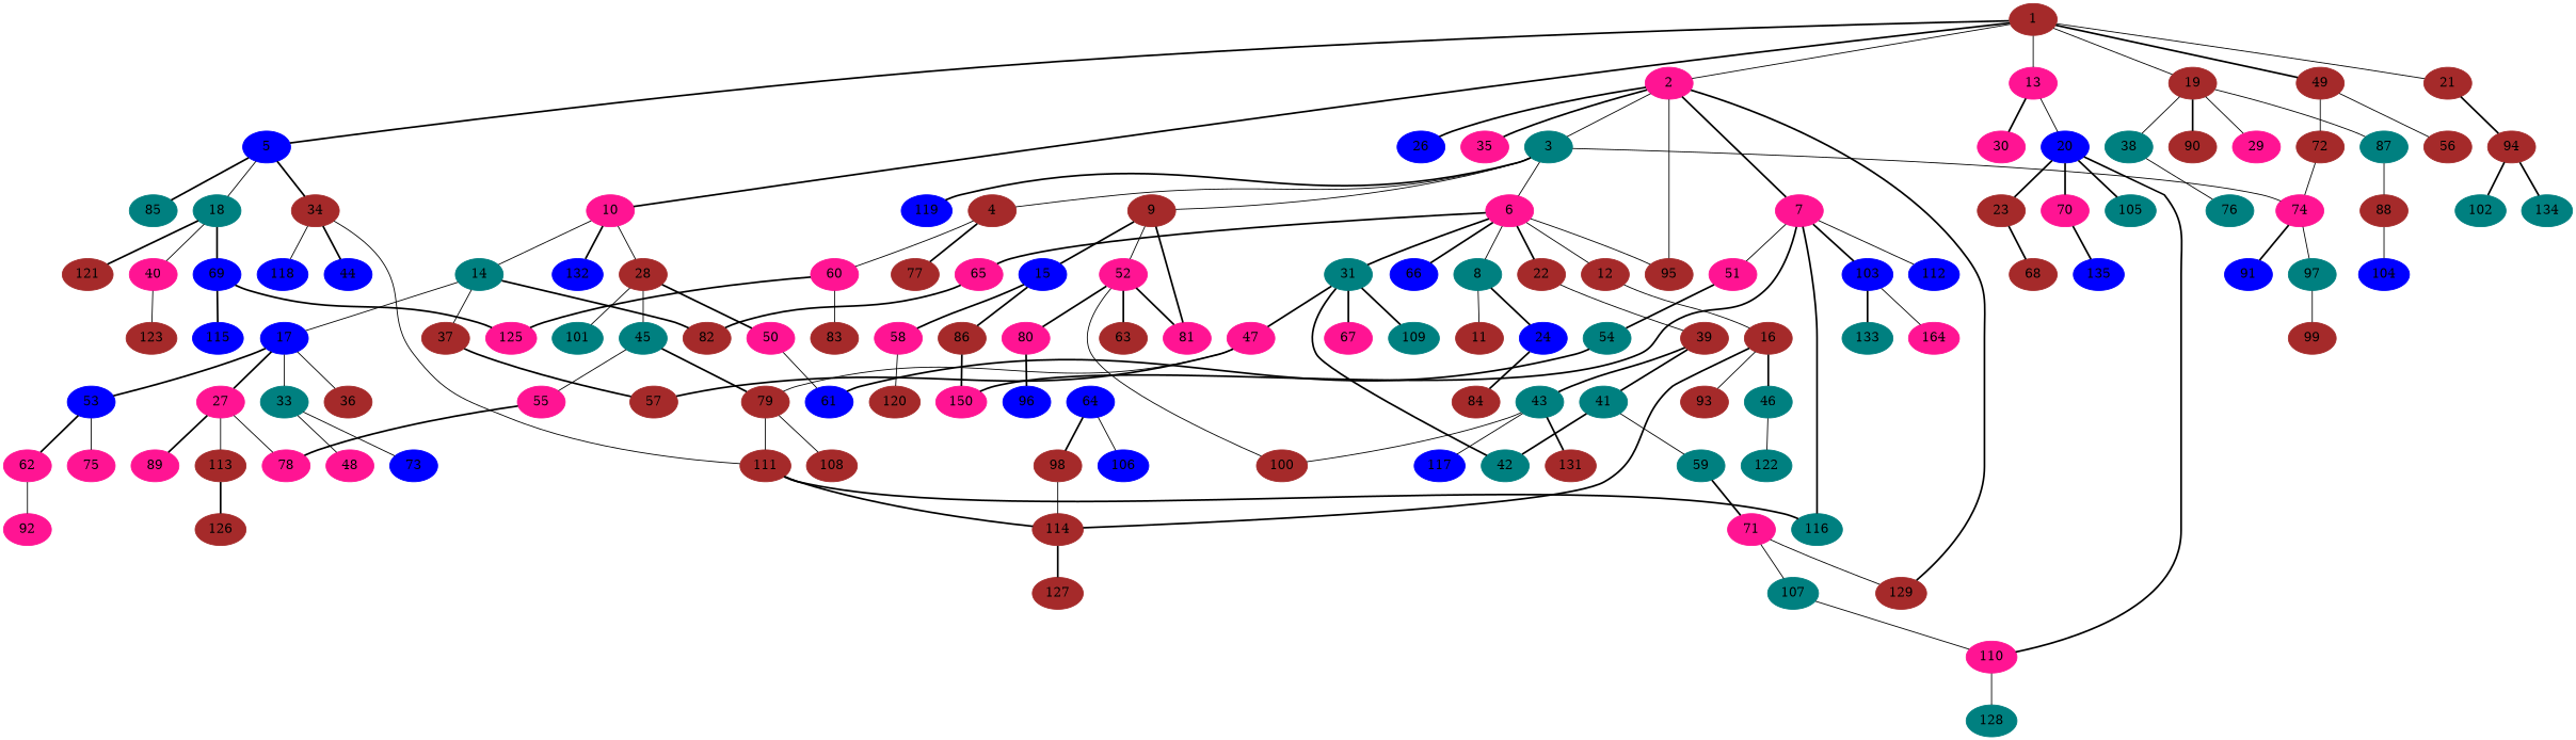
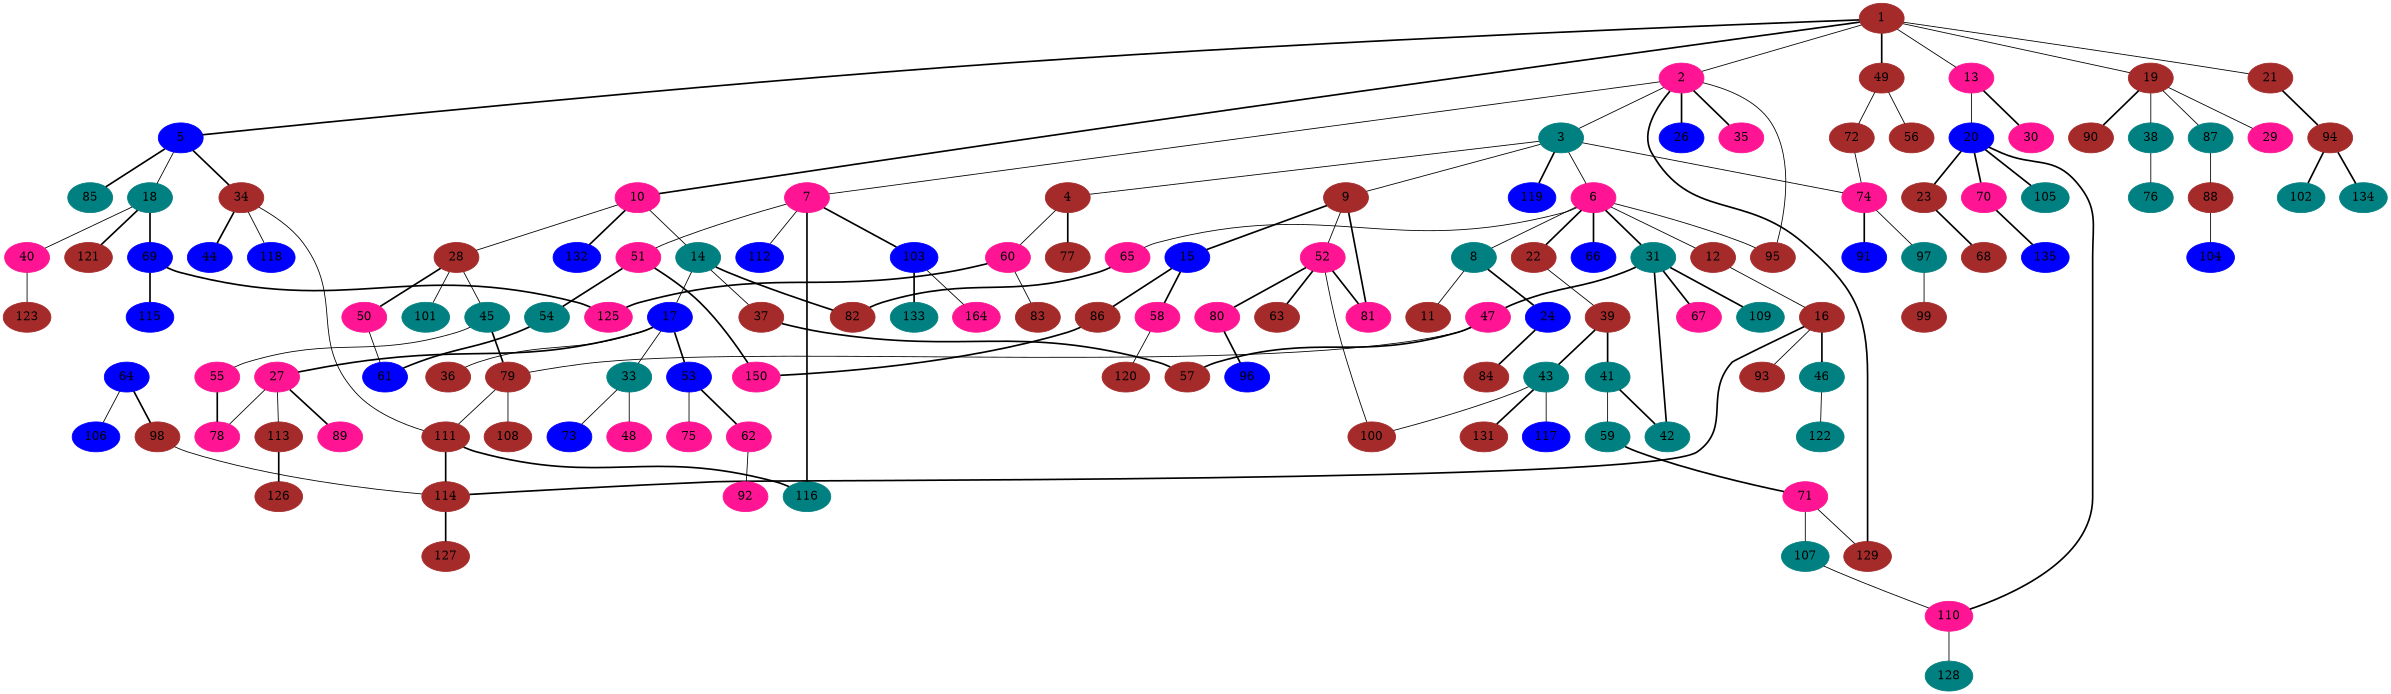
  graph {
    node [color=brown style=filled]
    edge [style=bold]
    2 [color=deeppink]
    1
    5 [color=blue]
    10 [color=deeppink]
    13 [color=deeppink]
    19
    21
    49
    3 [color=teal]
    7 [color=deeppink]
    26 [color=blue]
    35 [color=deeppink]
    95
    129
    18 [color=teal]
    34
    85 [color=teal]
    14 [color=teal]
    28
    132 [color=blue]
    20 [color=blue]
    30 [color=deeppink]
    29 [color=deeppink]
    38 [color=teal]
    87 [color=teal]
    90
    94
    56
    72
    4
    6 [color=deeppink]
    9
    74 [color=deeppink]
    119 [color=blue]
    103 [color=blue]
    112 [color=blue]
    116 [color=teal]
    n38 [color=deeppink label=150]
    51 [color=deeppink]
    60 [color=deeppink]
    77
    8 [color=teal]
    12
    22
    31 [color=teal]
    65 [color=deeppink]
    66 [color=blue]
    15 [color=blue]
    52 [color=deeppink]
    81 [color=deeppink]
    91 [color=blue]
    97 [color=teal]
    83
    125 [color=deeppink]
    40 [color=deeppink]
    69 [color=blue]
    121
    44 [color=blue]
    111
    118 [color=blue]
    11
    24 [color=blue]
    16
    39
    42 [color=teal]
    47 [color=deeppink]
    67 [color=deeppink]
    109 [color=teal]
    82
    n70 [color=deeppink label=164]
    133 [color=teal]
    84
    58 [color=deeppink]
    86
    100
    63
    80 [color=deeppink]
    17 [color=blue]
    37
    45 [color=teal]
    50 [color=deeppink]
    101 [color=teal]
    54 [color=teal]
    46 [color=teal]
    93
    114
    23
    70 [color=deeppink]
    105 [color=teal]
    110 [color=deeppink]
    27 [color=deeppink]
    33 [color=teal]
    36
    53 [color=blue]
    57
    120
    122 [color=teal]
    127
    78 [color=deeppink]
    89 [color=deeppink]
    113
    48 [color=deeppink]
    73 [color=blue]
    62 [color=deeppink]
    75 [color=deeppink]
    123
    115 [color=blue]
    76 [color=teal]
    88
    68
    135 [color=blue]
    128 [color=teal]
    102 [color=teal]
    134 [color=teal]
    41 [color=teal]
    43 [color=teal]
    126
    55 [color=deeppink]
    79
    61 [color=blue]
    64 [color=blue]
    98
    106 [color=blue]
    59 [color=teal]
    117 [color=blue]
    131
    71 [color=deeppink]
    108
    96 [color=blue]
    92 [color=deeppink]
    107 [color=teal]
    99
    104 [color=blue]
    2 -- 3 [style=solid]
-   2 -- 7
+   2 -- 7 [style=solid]
    2 -- 26
    2 -- 35
    2 -- 95 [style=solid]
    2 -- 129
    1 -- 2 [style=solid]
    1 -- 5
    1 -- 10
    1 -- 13 [style=solid]
    1 -- 19 [style=solid]
    1 -- 21 [style=solid]
    1 -- 49
    5 -- 18 [style=solid]
    5 -- 34
    5 -- 85
    10 -- 14 [style=solid]
    10 -- 28 [style=solid]
    10 -- 132
    13 -- 20 [style=solid]
    13 -- 30
    19 -- 29 [style=solid]
    19 -- 38 [style=solid]
    19 -- 87 [style=solid]
    19 -- 90
    21 -- 94
    49 -- 56 [style=solid]
    49 -- 72 [style=solid]
    3 -- 4 [style=solid]
    3 -- 6 [style=solid]
    3 -- 9 [style=solid]
    3 -- 74 [style=solid]
    3 -- 119
    7 -- 103
    7 -- 112 [style=solid]
    7 -- 116
-   7 -- n38
+   51 -- n38
    7 -- 51 [style=solid]
    18 -- 40 [style=solid]
    18 -- 69
    18 -- 121
    34 -- 44
    34 -- 111 [style=solid]
    34 -- 118 [style=solid]
    14 -- 82
    14 -- 17 [style=solid]
    14 -- 37 [style=solid]
    28 -- 45 [style=solid]
    28 -- 50
    28 -- 101 [style=solid]
    20 -- 23
    20 -- 70
    20 -- 105
    20 -- 110
    38 -- 76 [style=solid]
    87 -- 88 [style=solid]
    94 -- 102
    94 -- 134
    72 -- 74 [style=solid]
    4 -- 60 [style=solid]
    4 -- 77
    6 -- 95 [style=solid]
    6 -- 8 [style=solid]
    6 -- 12 [style=solid]
    6 -- 22
    6 -- 31
-   6 -- 65
+   6 -- 65 [style=solid]
    6 -- 66
    9 -- 15
    9 -- 52 [style=solid]
    9 -- 81
    74 -- 91
    74 -- 97 [style=solid]
    103 -- n70 [style=solid]
    103 -- 133
    51 -- 54
    60 -- 83 [style=solid]
    60 -- 125
    8 -- 11 [style=solid]
    8 -- 24
    12 -- 16 [style=solid]
    22 -- 39 [style=solid]
    31 -- 42
    31 -- 47
    31 -- 67
    31 -- 109
    65 -- 82
    15 -- 58
    15 -- 86
    52 -- 81
    52 -- 100 [style=solid]
    52 -- 63
    52 -- 80
    97 -- 99 [style=solid]
    40 -- 123 [style=solid]
    69 -- 125
    69 -- 115
    111 -- 116
    111 -- 114
    24 -- 84
    16 -- 46
    16 -- 93 [style=solid]
    16 -- 114
    39 -- 41
    39 -- 43
    47 -- 57
    47 -- 79 [style=solid]
    58 -- 120 [style=solid]
    86 -- n38
    80 -- 96
    17 -- 27
    17 -- 33 [style=solid]
    17 -- 36 [style=solid]
    17 -- 53
    37 -- 57
    45 -- 55 [style=solid]
    45 -- 79
    50 -- 61 [style=solid]
    54 -- 61
    46 -- 122 [style=solid]
    114 -- 127
    23 -- 68
    70 -- 135
    110 -- 128 [style=solid]
    27 -- 78 [style=solid]
    27 -- 89
    27 -- 113 [style=solid]
    33 -- 48 [style=solid]
    33 -- 73 [style=solid]
    53 -- 62
    53 -- 75 [style=solid]
    113 -- 126
    62 -- 92 [style=solid]
    88 -- 104 [style=solid]
    41 -- 42
    41 -- 59 [style=solid]
    43 -- 100 [style=solid]
    43 -- 117 [style=solid]
    43 -- 131
    55 -- 78
    79 -- 111 [style=solid]
    79 -- 108 [style=solid]
    64 -- 98
    64 -- 106 [style=solid]
    98 -- 114 [style=solid]
    59 -- 71
    71 -- 129 [style=solid]
    71 -- 107 [style=solid]
    107 -- 110 [style=solid]
  }
